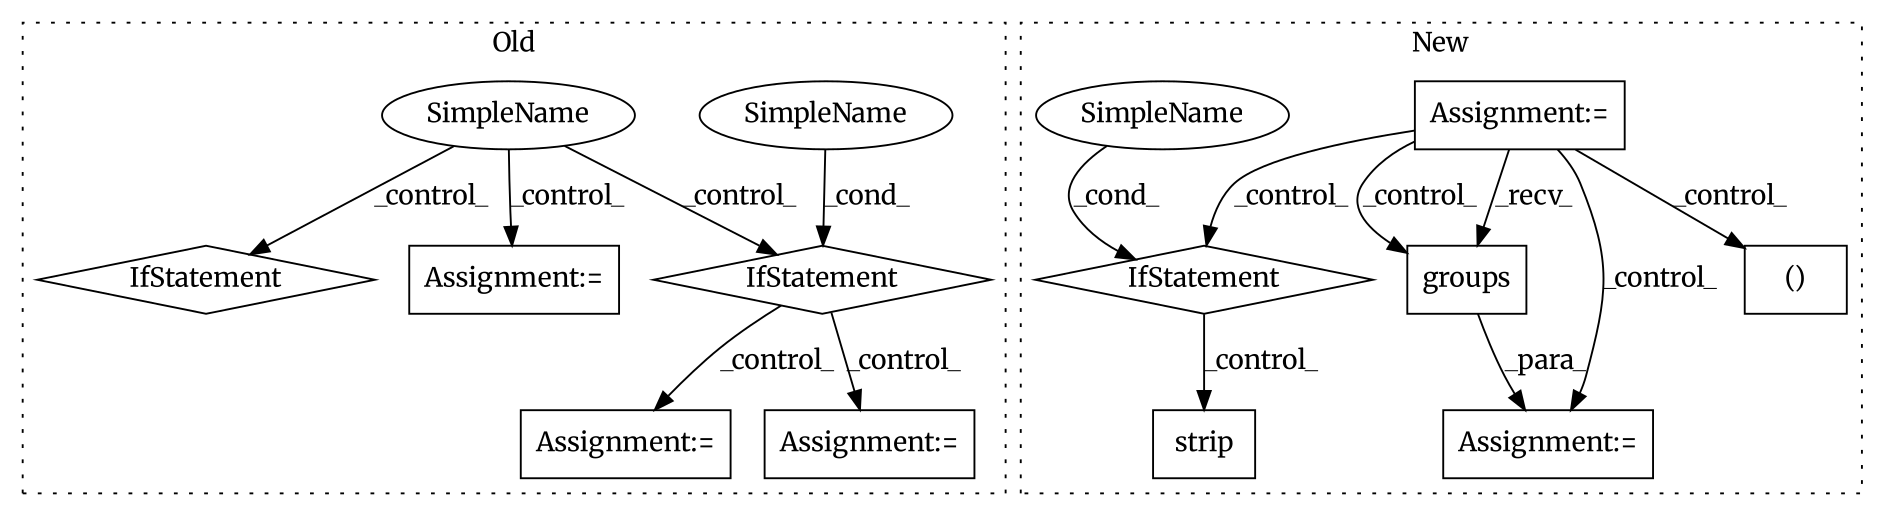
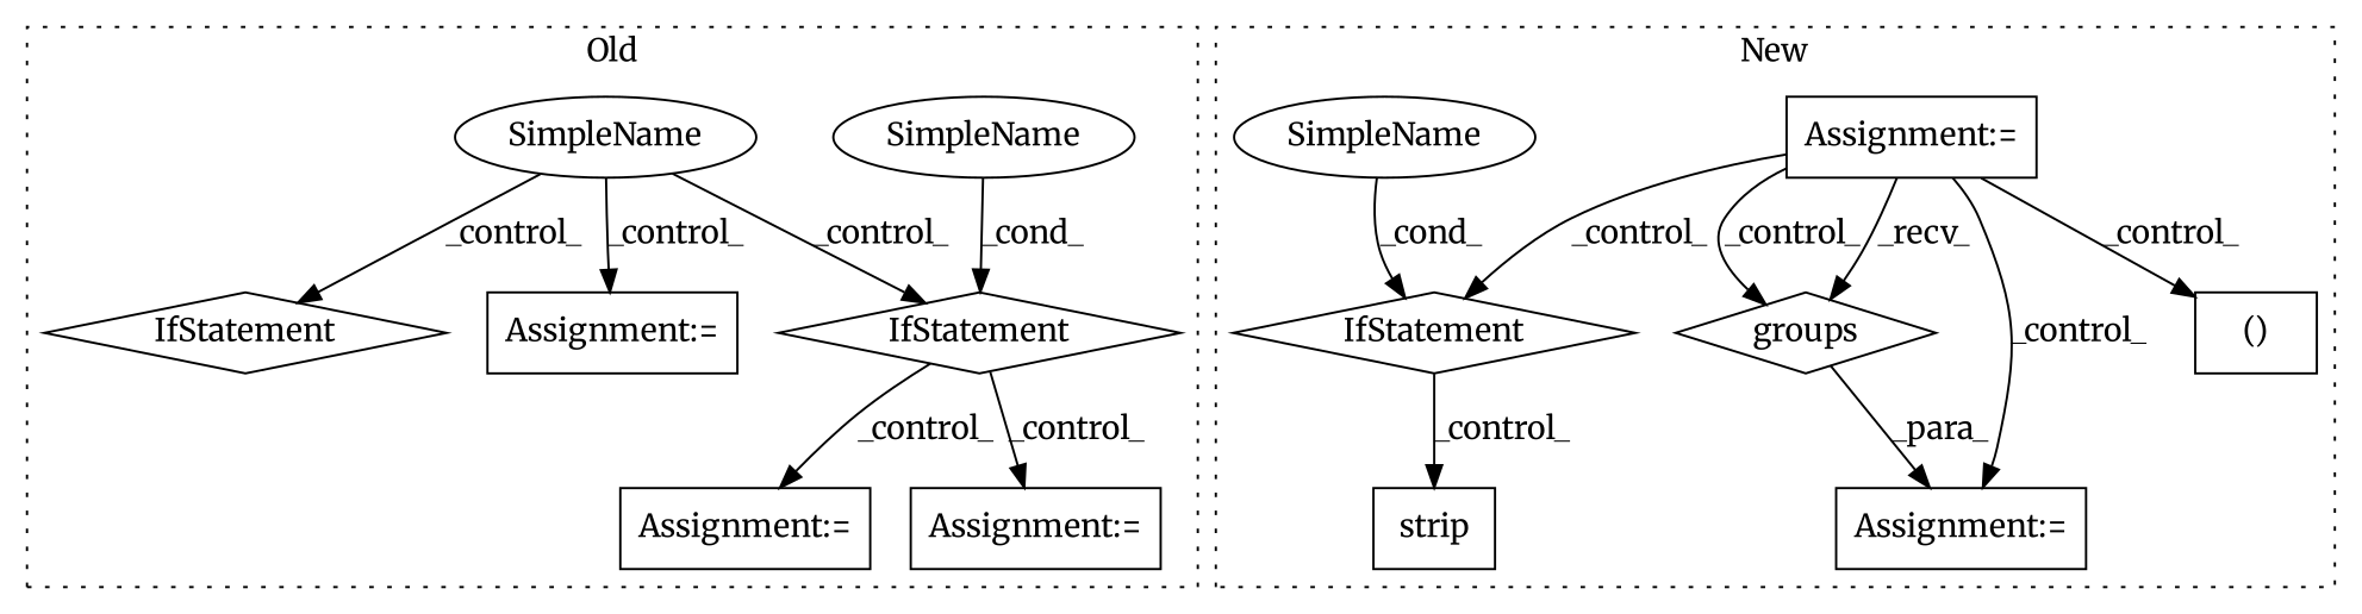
  digraph {
    fontname=Merriweather
    node [a=7 shape=box fontname=Merriweather]
    edge [fontname=Merriweather]
    n1 [a=25 l="4,2" label=IfStatement s="14039,14059" shape=diamond]
    n2 [l=1 label="Assignment:=" s=14123]
    n3 [a=42 label=SimpleName shape=ellipse]
    n4 [a=42 label=SimpleName shape=ellipse]
    n5 [a=25 l="4,2" label=IfStatement s="14168,14184" shape=diamond]
    n6 [l=1 label="Assignment:=" s=14079]
    n7 [l=11 label="Assignment:=" s=13965]
-   n8 [a=32 l=8 label=groups s=14352]
+   n8 [a=32 l=8 label=groups s=14352 shape=diamond]
    n9 [l=2 label="Assignment:=" s=14326]
    n10 [l=1 label="Assignment:=" s=14045]
    n11 [a=106 l=37 label="()" s=14289]
    n12 [a=32 l=7 label=strip s=14406]
    n13 [a=25 l="4,2" label=IfStatement s="14368,14384" shape=diamond]
    n14 [a=42 label=SimpleName shape=ellipse]
    subgraph cluster_1 {
      label=Old
      style=dotted
      n1
      n2
      n3
      n4
      n5
      n6
      n7
    }
    subgraph cluster_2 {
      label=New
      style=dotted
      n8
      n9
      n10
      n11
      n12
      n13
      n14
    }
    n1 -> n2 [label=_control_]
    n1 -> n6 [label=_control_]
    n3 -> n1 [label=_cond_]
    n4 -> n1 [label=_control_]
    n4 -> n5 [label=_control_]
    n4 -> n7 [label=_control_]
    n8 -> n9 [label=_para_]
    n10 -> n8 [label=_control_]
    n10 -> n8 [label=_recv_]
    n10 -> n9 [label=_control_]
    n10 -> n11 [label=_control_]
    n10 -> n13 [label=_control_]
    n13 -> n12 [label=_control_]
    n14 -> n13 [label=_cond_]
  }
